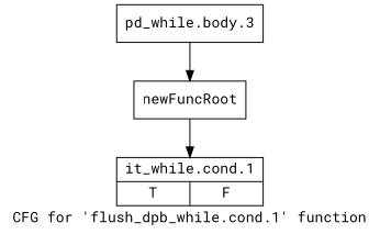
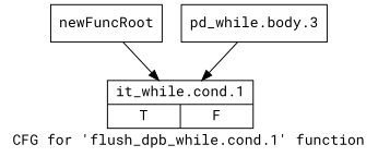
  digraph {
    fontname="Roboto Mono"
    label="CFG for 'flush_dpb_while.cond.1' function"
    node [fontname="Roboto Mono" shape=record]
    edge [fontname="Roboto Mono"]
    n1 [label="{newFuncRoot}"]
    n2 [label="{it_while.cond.1|{<s0>T|<s1>F}}"]
    n3 [label="{pd_while.body.3}"]
    n1 -> n2
-   n3 -> n1
+   n3 -> n2
  }
